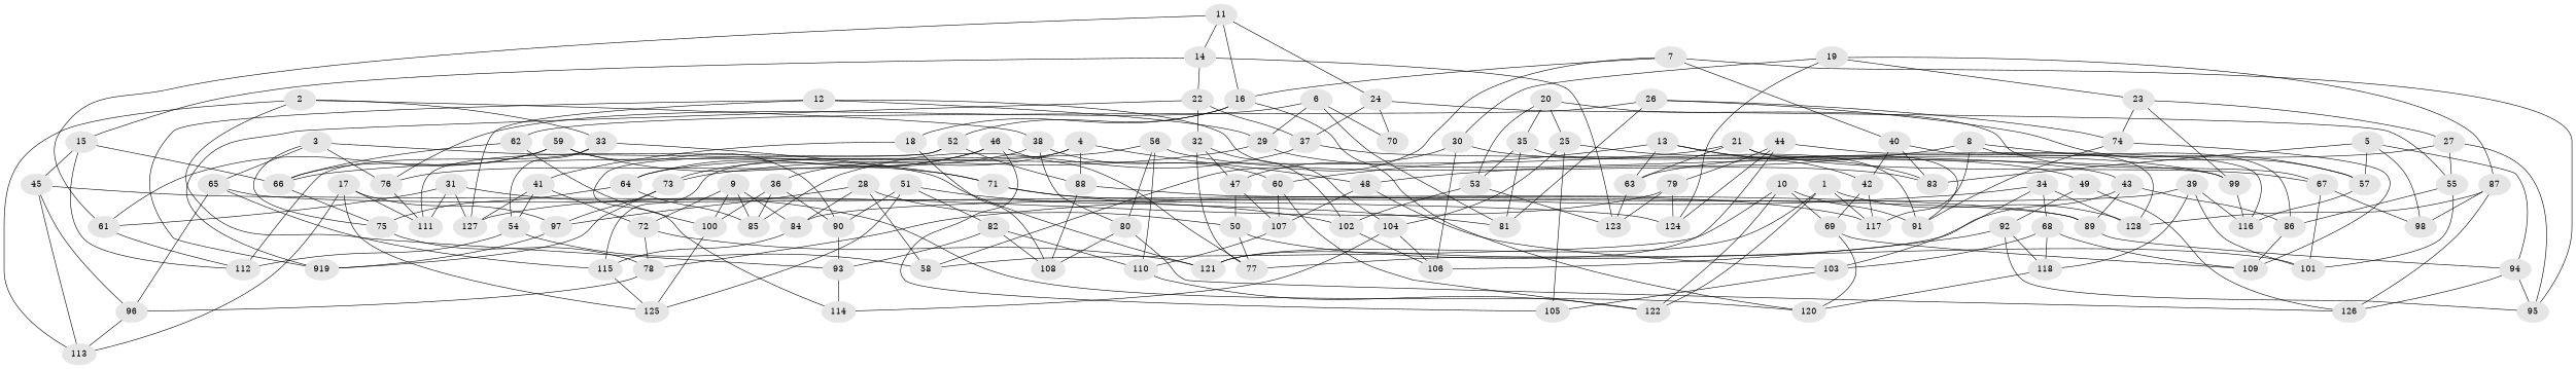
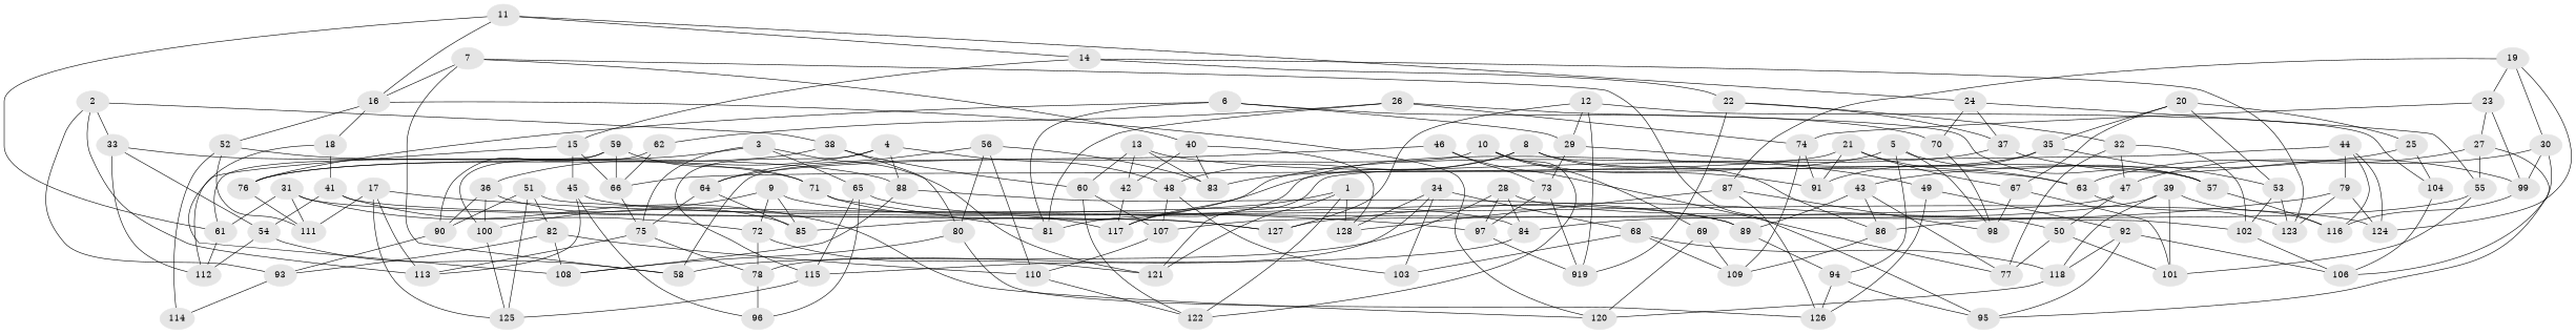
  graph {
    node [color=gray90 style=filled]
    1
    117
    121
    122
    128
    2
    33
    38
    93
    113
    112
    54
    71
    76
    60
    80
    114
    3
    65
    75
    115
    89
    96
    78
    111
    4
    36
    48
    88
    85
    100
    90
    103
    107
    108
    125
    5
    57
    83
    94
    98
    116
    95
    126
    6
    29
    70
    81
    49
    73
    7
    16
    40
    58
    18
    52
    120
    42
    8
    86
    109
    9
    72
    84
    10
    69
    91
    11
    14
    24
    61
    15
    22
    123
    37
    55
    12
    104
    n79 [label=919]
    127
    106
    13
    63
    45
    66
    32
    124
    41
    17
    97
    19
    23
    30
    87
    27
    74
    99
    47
    20
    25
    35
    53
    67
    43
-   105
    102
    101
    21
    77
    26
    62
    28
    50
    92
    31
    34
    68
    118
    39
    44
    79
    46
    64
    110
    51
    82
    56
    59
    1 -- 117
    1 -- 121
    1 -- 122
    1 -- 128
    2 -- 33
    2 -- 38
    2 -- 93
    2 -- 113
    33 -- 112
    33 -- 54
    33 -- 71
    38 -- 76
    38 -- 60
    38 -- 80
    93 -- 114
    54 -- 112
    54 -- 58
    71 -- 117
    71 -- 81
    76 -- 111
    60 -- 122
    60 -- 107
    80 -- 108
    80 -- 126
    3 -- 121
    3 -- 76
    3 -- 65
    3 -- 75
    65 -- 115
    65 -- 89
    65 -- 96
    75 -- 78
    115 -- 125
    89 -- 94
-   96 -- 113
+   75 -- 113
    78 -- 96
    4 -- 115
    4 -- 36
    4 -- 48
    4 -- 88
    36 -- 85
    36 -- 100
    36 -- 90
    48 -- 103
    48 -- 107
    88 -- 89
    88 -- 108
    100 -- 125
    90 -- 93
-   103 -- 105
    107 -- 110
    5 -- 57
    5 -- 83
    5 -- 94
    5 -- 98
    57 -- 116
    94 -- 95
    94 -- 126
    6 -- 76
    6 -- 29
    6 -- 70
    6 -- 81
    29 -- 49
    29 -- 73
+   70 -- 98
    49 -- 126
    49 -- 92
    73 -- n79
    73 -- 97
    7 -- 95
    7 -- 16
    7 -- 40
    7 -- 58
    16 -- 18
    16 -- 52
    16 -- 120
    40 -- 128
    40 -- 83
    40 -- 42
    18 -- 108
    18 -- 41
    52 -- 114
    52 -- 111
    52 -- 88
    42 -- 117
-   42 -- 69
    8 -- 117
    8 -- 48
    8 -- 57
    8 -- 86
    86 -- 109
    9 -- 85
    9 -- 100
    9 -- 72
    9 -- 84
    72 -- 121
    72 -- 78
    84 -- 115
    10 -- 122
    10 -- 58
    10 -- 69
    10 -- 91
    69 -- 120
    69 -- 109
    11 -- 16
    11 -- 14
    11 -- 24
    11 -- 61
    14 -- 15
    14 -- 22
    14 -- 123
    24 -- 70
    24 -- 37
    24 -- 55
    61 -- 112
    15 -- 112
    15 -- 45
    15 -- 66
    22 -- 37
    22 -- n79
    22 -- 32
    37 -- 85
    37 -- 99
    55 -- 86
    55 -- 101
    12 -- 29
    12 -- 104
    12 -- n79
    12 -- 127
-   104 -- 114
    104 -- 106
    13 -- 60
    13 -- 83
    13 -- 42
    13 -- 63
    63 -- 123
    45 -- 113
    45 -- 96
    45 -- 124
    66 -- 75
    32 -- 47
    32 -- 102
    32 -- 77
    41 -- 54
    41 -- 72
    41 -- 127
    17 -- 113
    17 -- 111
    17 -- 125
    17 -- 97
    97 -- n79
    19 -- 124
    19 -- 23
    19 -- 30
    19 -- 87
    23 -- 27
    23 -- 74
    23 -- 99
    30 -- 106
    30 -- 99
    30 -- 47
    87 -- 128
    87 -- 98
    87 -- 126
    27 -- 95
    27 -- 55
    27 -- 63
    74 -- 109
    74 -- 91
    99 -- 116
    47 -- 107
    47 -- 50
    20 -- 25
    20 -- 35
    20 -- 53
    20 -- 67
    25 -- 104
    25 -- 43
-   25 -- 105
    35 -- 81
    35 -- 91
    35 -- 53
    53 -- 123
    53 -- 102
    67 -- 98
    67 -- 101
    43 -- 89
    43 -- 86
    43 -- 77
    102 -- 106
    21 -- 91
    21 -- 63
    21 -- 66
    21 -- 67
    26 -- 57
    26 -- 81
    26 -- 74
    26 -- 62
    62 -- 100
    62 -- 66
    28 -- 58
    28 -- 84
    28 -- 97
    28 -- 50
    50 -- 101
    50 -- 77
    92 -- 95
    92 -- 106
    92 -- 118
    31 -- 111
    31 -- 120
    31 -- 61
    31 -- 127
    34 -- 128
    34 -- 78
    34 -- 103
    34 -- 68
    68 -- 103
    68 -- 109
    68 -- 118
    118 -- 120
    39 -- 116
    39 -- 84
    39 -- 101
    39 -- 118
    44 -- 121
    44 -- 116
    44 -- 124
    44 -- 79
    79 -- 123
    79 -- 127
    79 -- 124
    46 -- 73
-   46 -- 105
    46 -- 77
    46 -- 64
    64 -- 75
    64 -- 85
    110 -- 122
    51 -- 90
    51 -- 125
    51 -- 102
    51 -- 82
    82 -- 93
    82 -- 108
    82 -- 110
    56 -- 80
    56 -- 83
    56 -- 64
    56 -- 110
    59 -- 71
    59 -- 90
    59 -- 61
    59 -- 66
  }
